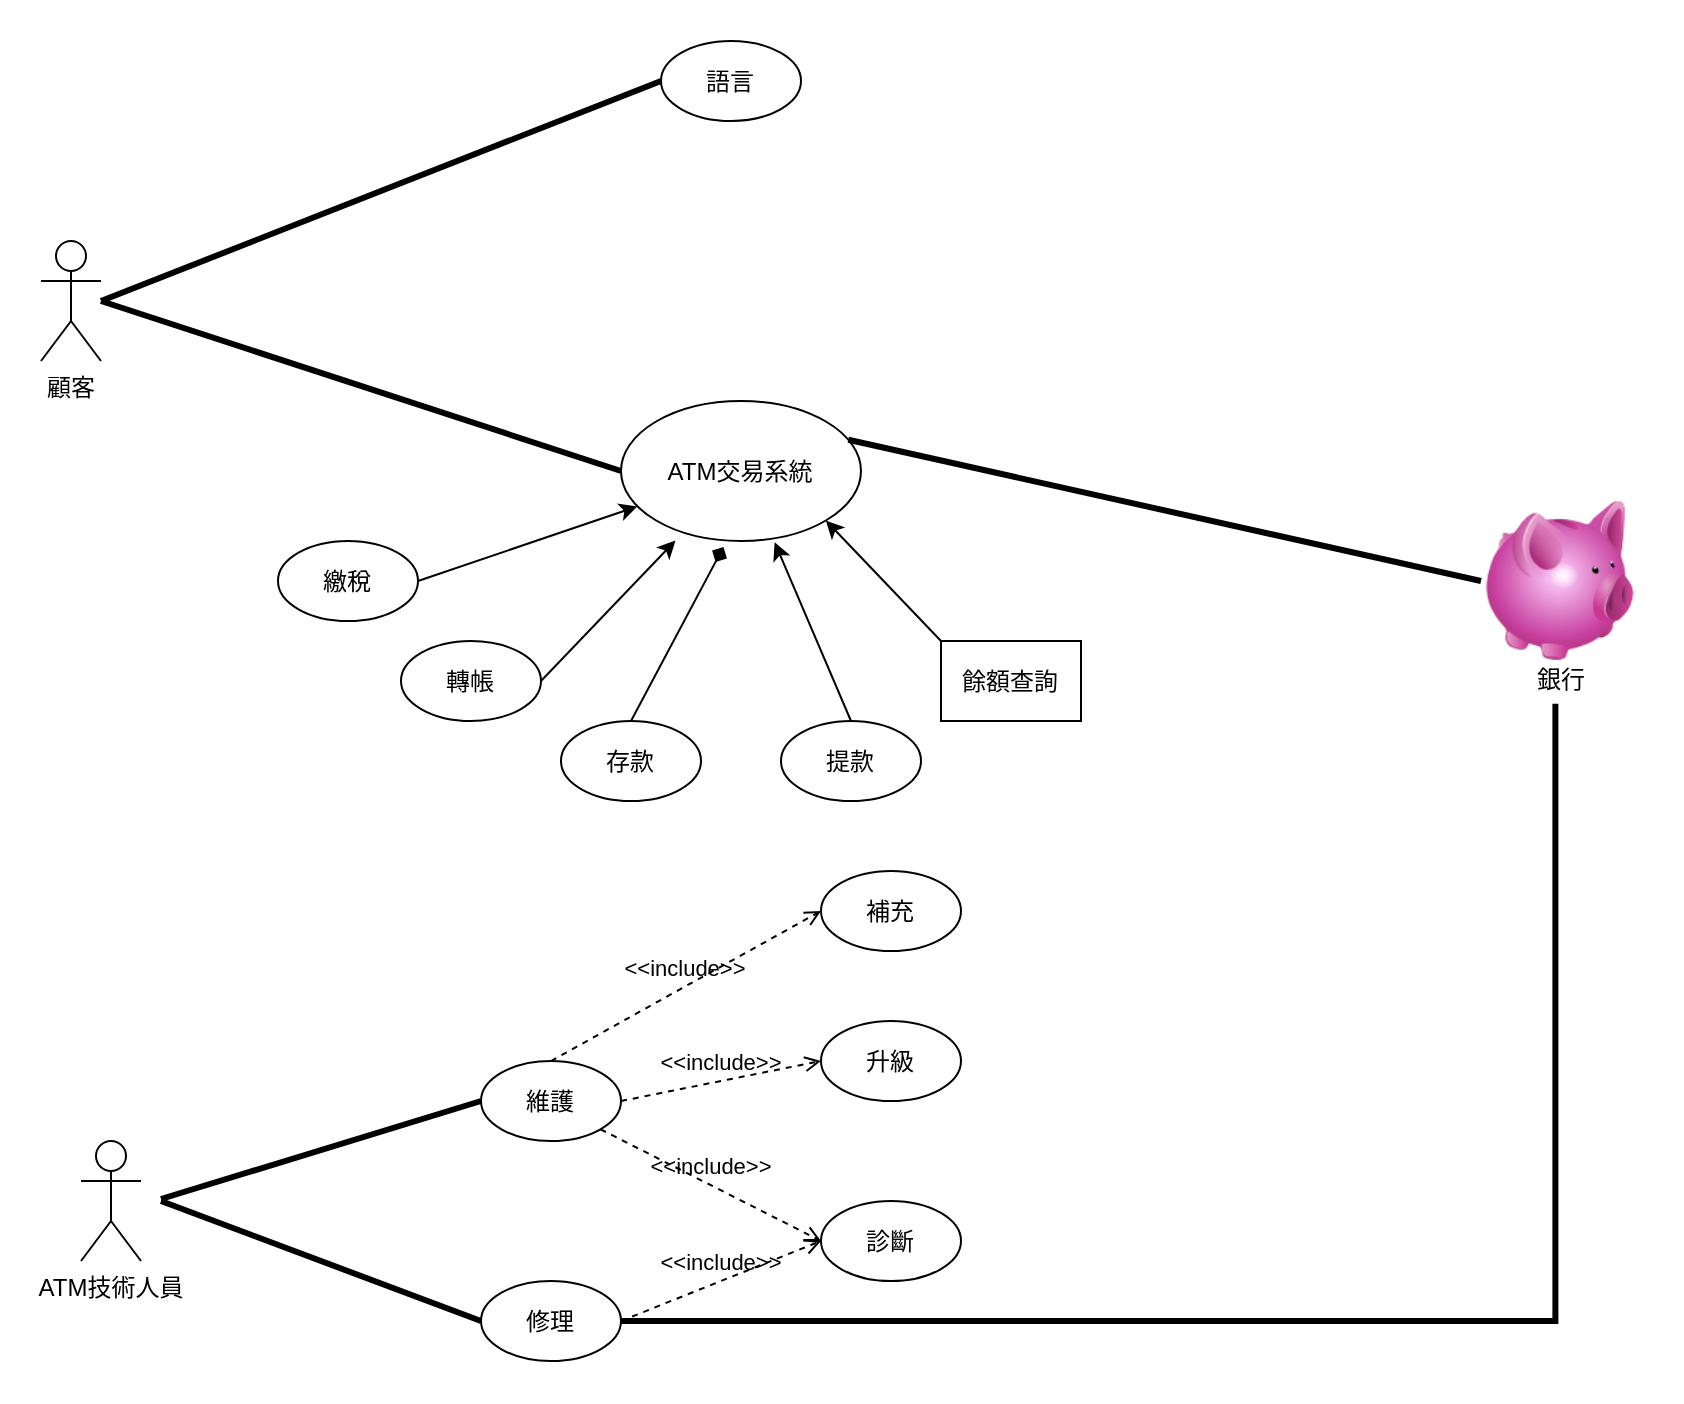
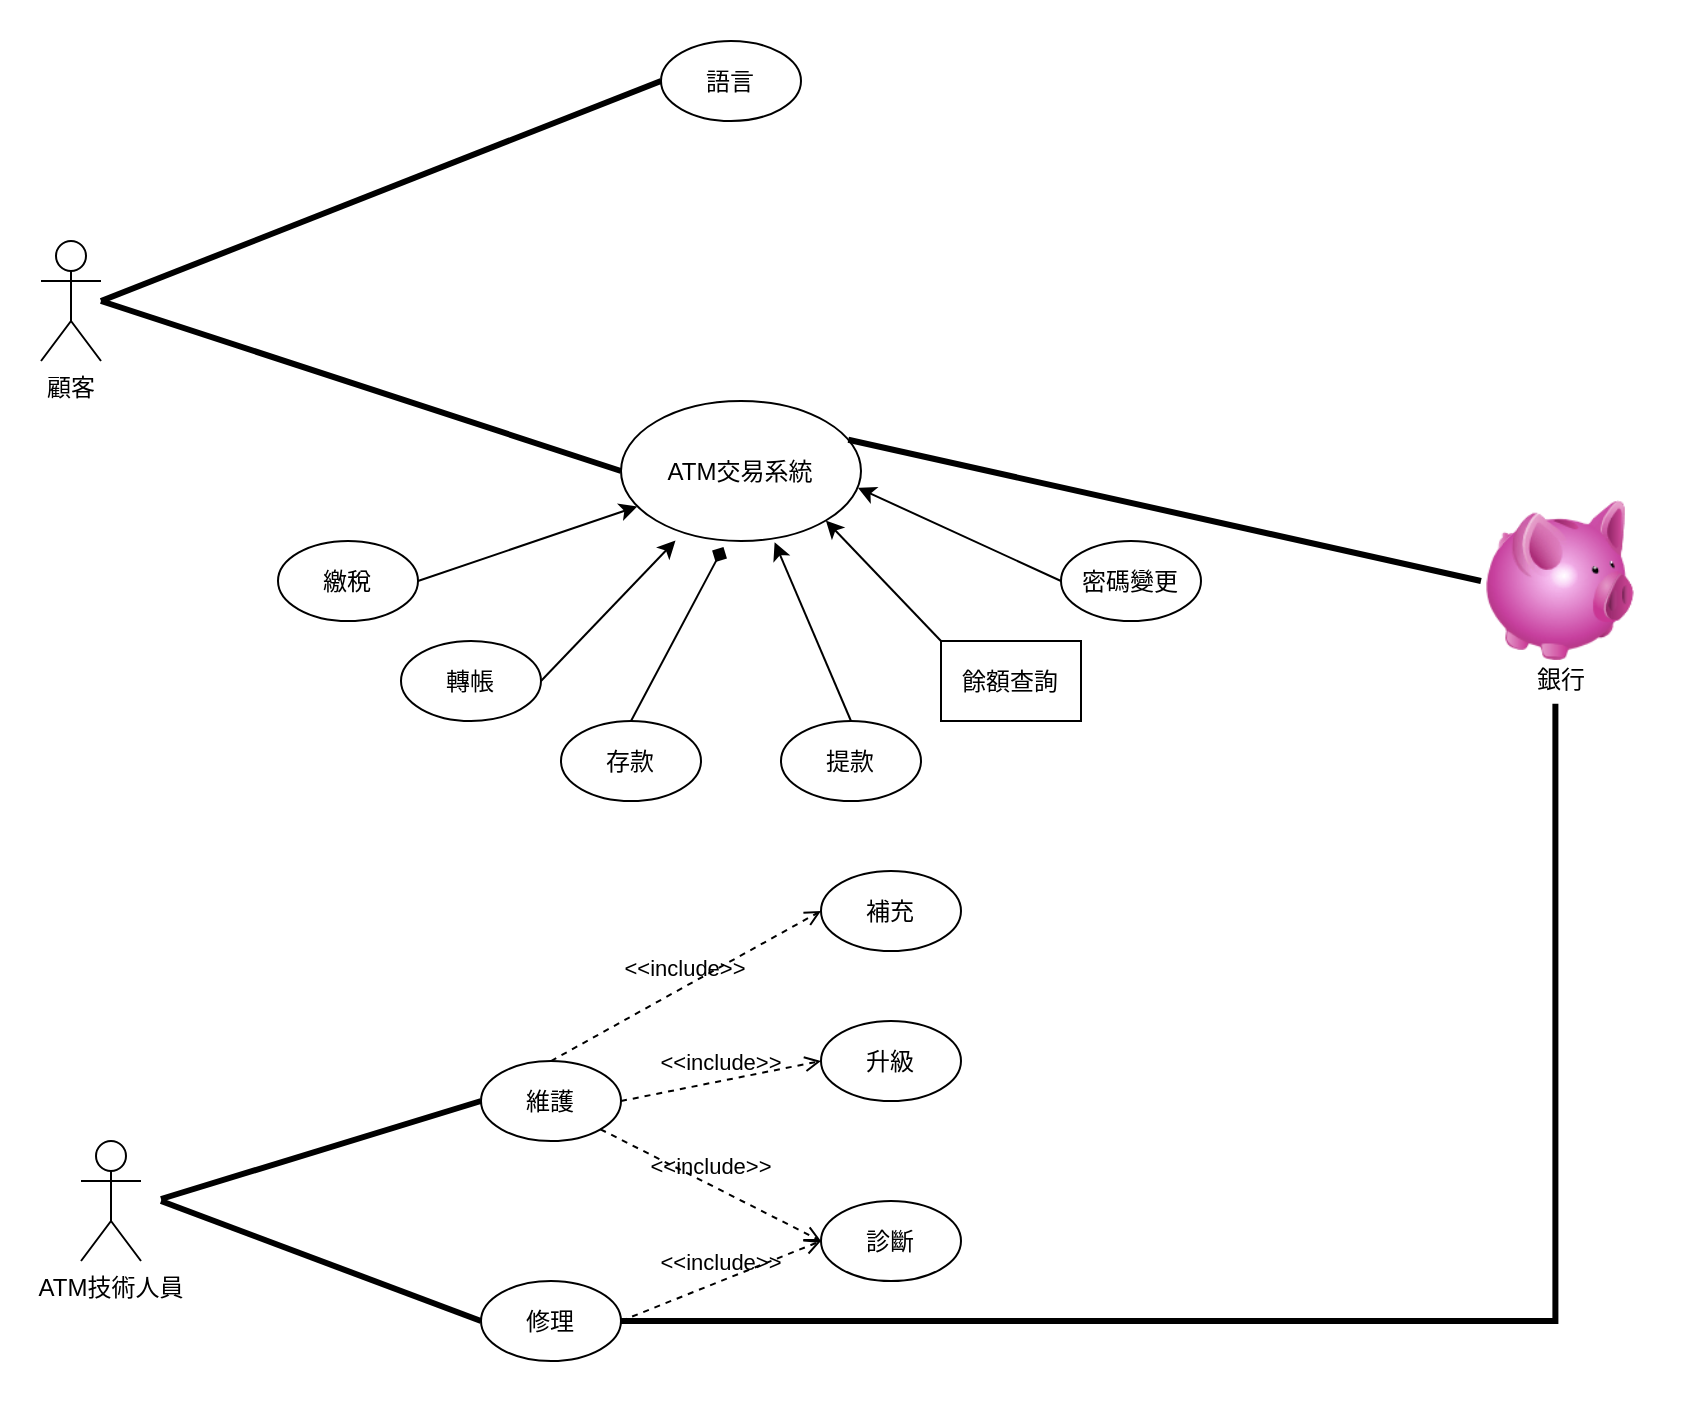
  <mxCell id="0" />
  <mxCell id="1" parent="0" />
  <mxCell id="2" value="顧客" style="shape=umlActor;verticalLabelPosition=bottom;verticalAlign=top;html=1;" vertex="1" parent="1"><mxGeometry x="20" y="120" width="30" height="60" as="geometry" /></mxCell>
  <mxCell id="3" value="ATM技術人員" style="shape=umlActor;verticalLabelPosition=bottom;verticalAlign=top;html=1;" vertex="1" parent="1"><mxGeometry x="40" y="570" width="30" height="60" as="geometry" /></mxCell>
  <mxCell id="4" value="" style="image;html=1;image=img/lib/clip_art/finance/Piggy_Bank_128x128.png" vertex="1" parent="1"><mxGeometry x="740" y="250" width="80" height="80" as="geometry" /></mxCell>
  <mxCell id="5" value="銀行" style="text;html=1;align=center;verticalAlign=middle;resizable=0;points=[];autosize=1;strokeColor=none;fillColor=none;" vertex="1" parent="1"><mxGeometry x="760" y="330" width="40" height="20" as="geometry" /></mxCell>
  <mxCell id="6" style="edgeStyle=none;rounded=0;orthogonalLoop=1;jettySize=auto;html=1;exitX=0.5;exitY=0;exitDx=0;exitDy=0;entryX=0.64;entryY=1.009;entryDx=0;entryDy=0;entryPerimeter=0;" edge="1" parent="1" source="7" target="21"><mxGeometry relative="1" as="geometry" /></mxCell>
  <mxCell id="7" value="提款" style="ellipse;" vertex="1" parent="1"><mxGeometry x="390" y="360" width="70" height="40" as="geometry" /></mxCell>
  <mxCell id="8" style="edgeStyle=none;rounded=0;orthogonalLoop=1;jettySize=auto;html=1;exitX=0.5;exitY=0;exitDx=0;exitDy=0;entryX=0.427;entryY=1.043;entryDx=0;entryDy=0;entryPerimeter=0;endArrow=diamond;" edge="1" parent="1" source="9" target="21"><mxGeometry relative="1" as="geometry" /></mxCell>
  <mxCell id="9" value="存款" style="ellipse;" vertex="1" parent="1"><mxGeometry x="280" y="360" width="70" height="40" as="geometry" /></mxCell>
  <mxCell id="10" style="edgeStyle=none;rounded=0;orthogonalLoop=1;jettySize=auto;html=1;exitX=0;exitY=0;exitDx=0;exitDy=0;entryX=1;entryY=1;entryDx=0;entryDy=0;" edge="1" parent="1" source="11" target="21"><mxGeometry relative="1" as="geometry" /></mxCell>
  <mxCell id="11" value="餘額查詢" style="rounded=0;" vertex="1" parent="1"><mxGeometry x="470" y="320" width="70" height="40" as="geometry" /></mxCell>
  <mxCell id="12" style="edgeStyle=none;rounded=0;orthogonalLoop=1;jettySize=auto;html=1;exitX=1;exitY=0.5;exitDx=0;exitDy=0;entryX=0.227;entryY=0.997;entryDx=0;entryDy=0;entryPerimeter=0;" edge="1" parent="1" source="13" target="21"><mxGeometry relative="1" as="geometry" /></mxCell>
  <mxCell id="13" value="轉帳" style="ellipse;" vertex="1" parent="1"><mxGeometry x="200" y="320" width="70" height="40" as="geometry" /></mxCell>
+ <mxCell id="14" style="edgeStyle=none;rounded=0;orthogonalLoop=1;jettySize=auto;html=1;exitX=0;exitY=0.5;exitDx=0;exitDy=0;entryX=0.987;entryY=0.62;entryDx=0;entryDy=0;entryPerimeter=0;" edge="1" parent="1" source="15" target="21"><mxGeometry relative="1" as="geometry" /></mxCell>
+ <mxCell id="15" value="密碼變更" style="ellipse;" vertex="1" parent="1"><mxGeometry x="530" y="270" width="70" height="40" as="geometry" /></mxCell>
  <mxCell id="16" style="edgeStyle=none;rounded=0;orthogonalLoop=1;jettySize=auto;html=1;exitX=1;exitY=0.5;exitDx=0;exitDy=0;" edge="1" parent="1" source="17" target="21"><mxGeometry relative="1" as="geometry" /></mxCell>
  <mxCell id="17" value="繳稅" style="ellipse;" vertex="1" parent="1"><mxGeometry x="138.5" y="270" width="70" height="40" as="geometry" /></mxCell>
  <mxCell id="18" value="語言" style="ellipse;" vertex="1" parent="1"><mxGeometry x="330" y="20" width="70" height="40" as="geometry" /></mxCell>
  <mxCell id="19" value="維護" style="ellipse;" vertex="1" parent="1"><mxGeometry x="240" y="530" width="70" height="40" as="geometry" /></mxCell>
  <mxCell id="20" value="修理" style="ellipse;" vertex="1" parent="1"><mxGeometry x="240" y="640" width="70" height="40" as="geometry" /></mxCell>
  <mxCell id="21" value="ATM交易系統" style="ellipse;" vertex="1" parent="1"><mxGeometry x="310" y="200" width="120" height="70" as="geometry" /></mxCell>
  <mxCell id="22" value="" style="endArrow=none;startArrow=none;endFill=0;startFill=0;endSize=8;html=1;verticalAlign=bottom;labelBackgroundColor=none;strokeWidth=3;rounded=0;entryX=0;entryY=0.5;entryDx=0;entryDy=0;" edge="1" parent="1" target="18"><mxGeometry width="160" relative="1" as="geometry"><mxPoint x="50" y="150" as="sourcePoint" /><mxPoint x="220" y="149.5" as="targetPoint" /></mxGeometry></mxCell>
  <mxCell id="23" value="" style="endArrow=none;startArrow=none;endFill=0;startFill=0;endSize=8;html=1;verticalAlign=bottom;labelBackgroundColor=none;strokeWidth=3;rounded=0;entryX=0;entryY=0.5;entryDx=0;entryDy=0;" edge="1" parent="1" target="21"><mxGeometry width="160" relative="1" as="geometry"><mxPoint x="50" y="150" as="sourcePoint" /><mxPoint x="300" y="230" as="targetPoint" /></mxGeometry></mxCell>
  <mxCell id="24" style="edgeStyle=none;rounded=0;orthogonalLoop=1;jettySize=auto;html=1;entryX=0;entryY=0.5;entryDx=0;entryDy=0;" edge="1" parent="1" source="21" target="21"><mxGeometry relative="1" as="geometry" /></mxCell>
  <mxCell id="25" style="edgeStyle=none;rounded=0;orthogonalLoop=1;jettySize=auto;html=1;entryX=0;entryY=0.5;entryDx=0;entryDy=0;" edge="1" parent="1" source="21" target="21"><mxGeometry relative="1" as="geometry" /></mxCell>
  <mxCell id="26" value="" style="endArrow=none;startArrow=none;endFill=0;startFill=0;endSize=8;html=1;verticalAlign=bottom;labelBackgroundColor=none;strokeWidth=3;rounded=0;entryX=0;entryY=0.5;entryDx=0;entryDy=0;exitX=0.947;exitY=0.277;exitDx=0;exitDy=0;exitPerimeter=0;" edge="1" parent="1" source="21" target="4"><mxGeometry width="160" relative="1" as="geometry"><mxPoint x="430" y="230" as="sourcePoint" /><mxPoint x="590" y="230" as="targetPoint" /></mxGeometry></mxCell>
  <mxCell id="27" value="升級" style="ellipse;" vertex="1" parent="1"><mxGeometry x="410" y="510" width="70" height="40" as="geometry" /></mxCell>
  <mxCell id="28" value="診斷" style="ellipse;" vertex="1" parent="1"><mxGeometry x="410" y="600" width="70" height="40" as="geometry" /></mxCell>
  <mxCell id="29" value="補充" style="ellipse;" vertex="1" parent="1"><mxGeometry x="410" y="435" width="70" height="40" as="geometry" /></mxCell>
  <mxCell id="30" value="" style="endArrow=none;startArrow=none;endFill=0;startFill=0;endSize=8;html=1;verticalAlign=bottom;labelBackgroundColor=none;strokeWidth=3;rounded=0;entryX=0;entryY=0.5;entryDx=0;entryDy=0;" edge="1" parent="1" target="19"><mxGeometry width="160" relative="1" as="geometry"><mxPoint x="80" y="599" as="sourcePoint" /><mxPoint x="240" y="599" as="targetPoint" /></mxGeometry></mxCell>
  <mxCell id="31" value="" style="endArrow=none;startArrow=none;endFill=0;startFill=0;endSize=8;html=1;verticalAlign=bottom;labelBackgroundColor=none;strokeWidth=3;rounded=0;entryX=0;entryY=0.5;entryDx=0;entryDy=0;" edge="1" parent="1" target="20"><mxGeometry width="160" relative="1" as="geometry"><mxPoint x="80" y="600" as="sourcePoint" /><mxPoint x="240" y="600" as="targetPoint" /></mxGeometry></mxCell>
  <mxCell id="32" value="&amp;lt;&amp;lt;include&amp;gt;&amp;gt;" style="html=1;verticalAlign=bottom;labelBackgroundColor=none;endArrow=open;endFill=0;dashed=1;rounded=0;entryX=0;entryY=0.5;entryDx=0;entryDy=0;exitX=0.5;exitY=0;exitDx=0;exitDy=0;" edge="1" parent="1" source="19" target="29"><mxGeometry width="160" relative="1" as="geometry"><mxPoint x="280" y="530" as="sourcePoint" /><mxPoint x="440" y="530" as="targetPoint" /></mxGeometry></mxCell>
  <mxCell id="33" value="&amp;lt;&amp;lt;include&amp;gt;&amp;gt;" style="html=1;verticalAlign=bottom;labelBackgroundColor=none;endArrow=open;endFill=0;dashed=1;rounded=0;entryX=0;entryY=0.5;entryDx=0;entryDy=0;exitX=1;exitY=0.5;exitDx=0;exitDy=0;" edge="1" parent="1" source="19" target="27"><mxGeometry width="160" relative="1" as="geometry"><mxPoint x="195" y="539.5" as="sourcePoint" /><mxPoint x="355" y="539.5" as="targetPoint" /></mxGeometry></mxCell>
  <mxCell id="34" value="&amp;lt;&amp;lt;include&amp;gt;&amp;gt;" style="html=1;verticalAlign=bottom;labelBackgroundColor=none;endArrow=open;endFill=0;dashed=1;rounded=0;exitX=1;exitY=1;exitDx=0;exitDy=0;entryX=0;entryY=0.5;entryDx=0;entryDy=0;" edge="1" parent="1" source="19" target="28"><mxGeometry width="160" relative="1" as="geometry"><mxPoint x="340" y="610" as="sourcePoint" /><mxPoint x="500" y="610" as="targetPoint" /></mxGeometry></mxCell>
  <mxCell id="35" value="&amp;lt;&amp;lt;include&amp;gt;&amp;gt;" style="html=1;verticalAlign=bottom;labelBackgroundColor=none;endArrow=open;endFill=0;dashed=1;rounded=0;exitX=1;exitY=0.5;exitDx=0;exitDy=0;entryX=0;entryY=0.5;entryDx=0;entryDy=0;" edge="1" parent="1" source="20" target="28"><mxGeometry width="160" relative="1" as="geometry"><mxPoint x="340" y="610" as="sourcePoint" /><mxPoint x="500" y="610" as="targetPoint" /></mxGeometry></mxCell>
  <mxCell id="36" value="" style="endArrow=none;startArrow=none;endFill=0;startFill=0;endSize=8;html=1;verticalAlign=bottom;labelBackgroundColor=none;strokeWidth=3;rounded=0;edgeStyle=orthogonalEdgeStyle;exitX=1;exitY=0.5;exitDx=0;exitDy=0;entryX=0.43;entryY=1.07;entryDx=0;entryDy=0;entryPerimeter=0;" edge="1" parent="1" source="20" target="5"><mxGeometry width="160" relative="1" as="geometry"><mxPoint x="340" y="710" as="sourcePoint" /><mxPoint x="800" y="560" as="targetPoint" /></mxGeometry></mxCell>
